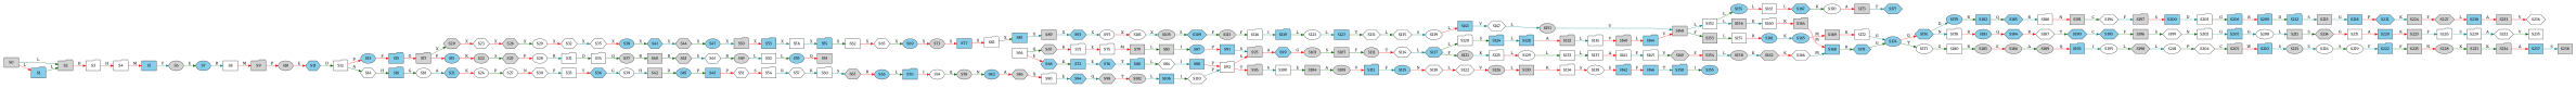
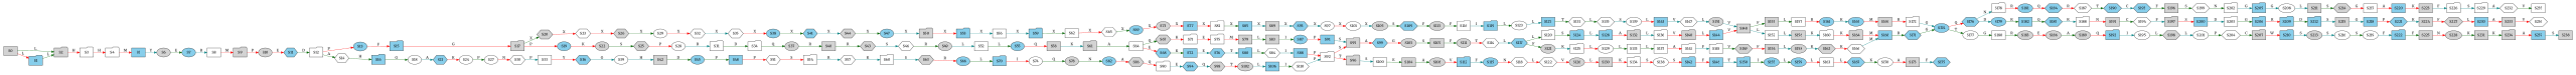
  strict digraph {
    fontname=Merriweather
    rankdir=LR
    node [fillcolor=white fontname=Merriweather shape=folder style=filled]
    edge [color=red fontname=Merriweather]
    S0 [fillcolor=lightgrey shape=box]
    S1 [fillcolor=skyblue]
    S2 [fillcolor=lightgrey]
    S3
    S4
    S5 [fillcolor=skyblue shape=box]
    S6 [fillcolor=lightgrey shape=ellipse]
    S7 [fillcolor=skyblue shape=ellipse]
    S8 [shape=box]
    S9 [fillcolor=lightgrey]
    S10 [fillcolor=lightgrey shape=ellipse]
    S11 [fillcolor=skyblue shape=hexagon]
    S12
    S13 [fillcolor=skyblue shape=ellipse]
    S14 [shape=hexagon]
    S15 [fillcolor=skyblue]
    S16 [fillcolor=skyblue]
    S17 [fillcolor=lightgrey]
    S18 [shape=ellipse]
    S19 [fillcolor=skyblue shape=ellipse]
    S20 [fillcolor=lightgrey shape=hexagon]
    S21 [fillcolor=skyblue shape=hexagon]
    S22 [fillcolor=lightgrey shape=ellipse]
    S23 [shape=hexagon]
    S24 [shape=ellipse]
    S25 [fillcolor=lightgrey shape=hexagon]
    S26 [fillcolor=lightgrey shape=hexagon]
    S27 [shape=ellipse]
    S28 [shape=ellipse]
    S29 [shape=ellipse]
    S30 [shape=hexagon]
    S31
    S32 [shape=hexagon]
    S33 [shape=box]
    S34
    S35 [shape=hexagon]
    S36 [fillcolor=skyblue shape=hexagon]
    S37 [fillcolor=lightgrey shape=ellipse]
    S38 [fillcolor=skyblue shape=ellipse]
    S39 [shape=ellipse]
    S40 [fillcolor=lightgrey shape=box]
    S41 [fillcolor=skyblue shape=hexagon]
    S42 [fillcolor=lightgrey shape=box]
    S43 [fillcolor=lightgrey shape=hexagon]
    S44 [fillcolor=lightgrey shape=hexagon]
    S45 [fillcolor=skyblue shape=ellipse]
    S46 [shape=hexagon]
    S47 [fillcolor=skyblue shape=ellipse]
    S48 [fillcolor=skyblue shape=box]
    S49 [fillcolor=lightgrey shape=ellipse]
    S50 [fillcolor=lightgrey]
    S51 [shape=hexagon]
    S52 [shape=box]
    S53 [fillcolor=skyblue]
    S54
    S55 [fillcolor=skyblue shape=ellipse]
    S56 [shape=box]
    S57 [shape=hexagon]
    S58 [fillcolor=lightgrey shape=box]
    S59 [fillcolor=skyblue]
    S60
+   S61 [fillcolor=lightgrey]
    S62 [shape=box]
    S63 [fillcolor=lightgrey shape=hexagon]
    S64 [shape=box]
    S65 [shape=hexagon]
    S66 [fillcolor=skyblue shape=ellipse]
    S67 [fillcolor=lightgrey shape=hexagon]
    S68 [fillcolor=skyblue shape=hexagon]
    S69 [fillcolor=skyblue shape=ellipse]
    S70 [fillcolor=skyblue]
    S71
    S72 [fillcolor=skyblue shape=box]
    S73 [fillcolor=lightgrey shape=ellipse]
    S74 [shape=ellipse]
    S75
    S76 [fillcolor=skyblue shape=hexagon]
    S77 [fillcolor=skyblue shape=box]
    S78 [fillcolor=lightgrey shape=ellipse]
    S79 [fillcolor=lightgrey shape=box]
    S80 [fillcolor=skyblue]
    S81
    S82 [fillcolor=skyblue shape=ellipse]
    S83 [fillcolor=lightgrey shape=box]
    S84 [shape=hexagon]
    S85 [fillcolor=skyblue shape=box]
    S86 [fillcolor=lightgrey shape=hexagon]
    S87 [fillcolor=skyblue shape=ellipse]
    S88 [fillcolor=skyblue shape=box]
    S89 [fillcolor=lightgrey shape=box]
    S90
    S91 [fillcolor=skyblue shape=box]
    S92
    S93 [fillcolor=skyblue shape=hexagon]
    S94 [fillcolor=skyblue shape=hexagon]
    S95 [fillcolor=lightgrey]
    S96 [fillcolor=lightgrey]
    S97 [shape=ellipse]
    S98 [fillcolor=lightgrey shape=hexagon]
    S99 [fillcolor=skyblue shape=hexagon]
    S100 [shape=box]
    S101 [shape=ellipse]
    S102 [fillcolor=lightgrey shape=ellipse]
    S103 [fillcolor=lightgrey shape=ellipse]
    S104 [fillcolor=lightgrey shape=box]
    S105 [fillcolor=lightgrey shape=ellipse]
    S106 [fillcolor=skyblue shape=box]
    S107 [fillcolor=lightgrey shape=box]
    S108 [fillcolor=lightgrey shape=ellipse]
    S109 [fillcolor=skyblue shape=hexagon]
    S110 [shape=hexagon]
    S111 [fillcolor=lightgrey shape=ellipse]
    S112 [fillcolor=skyblue]
    S113 [fillcolor=lightgrey shape=ellipse]
    S114 [shape=hexagon]
    S115 [fillcolor=skyblue shape=ellipse]
    S116
    S117 [fillcolor=skyblue shape=hexagon]
    S118 [shape=hexagon]
    S119 [fillcolor=skyblue]
    S120
    S121 [fillcolor=lightgrey shape=ellipse]
    S122 [shape=hexagon]
    S123 [shape=ellipse]
    S124 [fillcolor=skyblue]
    S125
    S126 [fillcolor=lightgrey shape=ellipse]
    S127 [fillcolor=skyblue shape=box]
    S128 [fillcolor=skyblue]
    S129 [shape=ellipse]
    S130 [fillcolor=lightgrey shape=box]
    S131 [shape=hexagon]
    S132 [fillcolor=lightgrey]
    S133 [shape=box]
    S134
    S135 [shape=hexagon]
    S136
    S137 [shape=box]
    S138 [shape=ellipse]
    S139 [shape=ellipse]
    S140 [fillcolor=lightgrey]
    S141
    S142 [fillcolor=skyblue]
    S143 [fillcolor=skyblue shape=box]
    S144 [fillcolor=skyblue]
    S145
    S146 [fillcolor=skyblue shape=box]
    S147 [shape=hexagon]
    S148 [fillcolor=lightgrey shape=box]
    S149 [fillcolor=lightgrey shape=hexagon]
    S150 [fillcolor=skyblue]
    S151 [fillcolor=lightgrey shape=ellipse]
    S152 [shape=box]
    S153 [fillcolor=lightgrey shape=box]
    S154 [fillcolor=lightgrey shape=box]
    S155 [fillcolor=skyblue shape=ellipse]
    S156 [fillcolor=lightgrey shape=box]
    S157 [shape=box]
    S158 [fillcolor=lightgrey shape=ellipse]
    S159 [fillcolor=skyblue shape=ellipse]
    S160
    S161 [fillcolor=skyblue shape=ellipse]
    S162 [fillcolor=lightgrey shape=hexagon]
    S163 [shape=box]
    S164 [fillcolor=lightgrey]
    S165 [fillcolor=skyblue shape=ellipse]
    S166 [shape=hexagon]
    S167 [fillcolor=skyblue shape=hexagon]
    S168 [fillcolor=skyblue shape=box]
    S169 [fillcolor=lightgrey shape=box]
    S170 [shape=ellipse]
    S171 [fillcolor=skyblue shape=hexagon]
    S172
    S173 [fillcolor=lightgrey shape=box]
    S174 [fillcolor=skyblue shape=ellipse]
    S175 [fillcolor=skyblue shape=hexagon]
    S176 [fillcolor=skyblue shape=hexagon]
    S177 [shape=ellipse]
    S178
    S179 [fillcolor=skyblue shape=ellipse]
    S180 [shape=box]
    S181 [fillcolor=skyblue shape=ellipse]
    S182 [fillcolor=skyblue shape=box]
    S183 [fillcolor=lightgrey shape=ellipse]
    S184 [fillcolor=skyblue shape=hexagon]
    S185 [fillcolor=skyblue shape=hexagon]
    S186 [fillcolor=lightgrey shape=ellipse]
    S187 [shape=hexagon]
    S188
    S189 [fillcolor=lightgrey shape=ellipse]
    S190 [fillcolor=skyblue shape=hexagon]
    S191 [fillcolor=lightgrey shape=box]
    S192 [fillcolor=skyblue]
    S193 [fillcolor=skyblue shape=hexagon]
    S194 [shape=hexagon]
    S195 [shape=ellipse]
    S196 [fillcolor=lightgrey shape=box]
    S197 [fillcolor=lightgrey]
    S198 [fillcolor=lightgrey shape=hexagon]
    S199 [shape=hexagon]
    S200 [fillcolor=skyblue shape=box]
    S201 [shape=ellipse]
    S202
    S203
    S204 [shape=hexagon]
    S205 [fillcolor=skyblue]
    S206 [fillcolor=skyblue]
    S207 [fillcolor=lightgrey]
    S208 [shape=ellipse]
    S209 [fillcolor=skyblue]
    S210 [fillcolor=skyblue]
    S211 [fillcolor=lightgrey shape=box]
    S212 [fillcolor=skyblue]
    S213 [fillcolor=lightgrey shape=ellipse]
    S214 [fillcolor=lightgrey shape=hexagon]
    S215 [fillcolor=lightgrey shape=box]
    S216 [shape=ellipse]
    S217 [shape=box]
    S218 [fillcolor=skyblue shape=box]
    S219 [shape=ellipse]
    S220 [fillcolor=skyblue shape=box]
    S221 [fillcolor=skyblue shape=hexagon]
    S222 [fillcolor=skyblue]
    S223 [fillcolor=lightgrey shape=box]
    S224 [fillcolor=lightgrey shape=box]
    S225 [fillcolor=lightgrey shape=box]
    S226
    S227 [fillcolor=lightgrey shape=hexagon]
    S228 [fillcolor=lightgrey shape=ellipse]
    S229
    S230 [fillcolor=skyblue shape=box]
    S231 [fillcolor=lightgrey shape=box]
    S232 [shape=hexagon]
    S233 [fillcolor=lightgrey shape=box]
    S234 [fillcolor=lightgrey]
    S235 [shape=box]
    S236 [shape=hexagon]
    S237 [fillcolor=skyblue shape=box]
    S238 [fillcolor=lightgrey shape=box]
    S0 -> S1 [label=L]
    S0 -> S2 [color=darkgreen label=L]
    S1 -> S2 [color=darkgreen label=L]
    S2 -> S3 [label=H]
    S3 -> S4 [label=H]
    S4 -> S5 [label=M]
    S5 -> S6 [color=teal label=Y]
    S6 -> S7 [color=darkgreen label=E]
    S7 -> S8 [color=teal label=R]
    S8 -> S9 [label=M]
    S9 -> S10 [label=P]
    S10 -> S11 [label=E]
    S11 -> S12 [color=darkgreen label=D]
    S12 -> S13 [label=P]
    S12 -> S14 [color=darkgreen label=A]
    S13 -> S15 [label=F]
    S14 -> S16 [color=darkgreen label=H]
    S15 -> S17 [label=G]
    S16 -> S18 [color=darkgreen label=G]
    S17 -> S19 [label=P]
    S17 -> S20 [color=darkgreen label=X]
    S18 -> S21 [color=teal label=A]
    S19 -> S22 [label=K]
    S20 -> S23 [label=X]
    S21 -> S24 [label=K]
    S22 -> S25 [color=darkgreen label=S]
    S23 -> S26 [label=X]
    S24 -> S27 [color=darkgreen label=P]
    S25 -> S28 [label=P]
    S26 -> S29 [color=darkgreen label=X]
    S27 -> S30 [label=N]
    S28 -> S31 [color=teal label=R]
    S29 -> S32 [label=X]
    S30 -> S33 [color=teal label=P]
    S31 -> S34 [color=darkgreen label=D]
    S32 -> S35 [color=teal label=X]
    S33 -> S36 [label=Y]
    S34 -> S37 [color=darkgreen label=Q]
    S35 -> S38 [label=X]
    S36 -> S39 [color=teal label=G]
    S37 -> S40 [color=darkgreen label=R]
    S38 -> S41 [color=darkgreen label=X]
    S39 -> S42 [color=teal label=H]
    S40 -> S43 [color=darkgreen label=R]
    S41 -> S44 [color=teal label=X]
    S42 -> S45 [color=darkgreen label=D]
    S43 -> S46 [color=teal label=S]
    S44 -> S47 [color=darkgreen label=X]
    S45 -> S48 [color=darkgreen label=P]
    S46 -> S49 [color=darkgreen label=R]
    S47 -> S50 [color=teal label=X]
    S48 -> S51 [label=P]
    S49 -> S52 [color=teal label=L]
    S50 -> S53 [label=X]
    S51 -> S54 [label=S]
    S52 -> S55 [color=darkgreen label=L]
    S53 -> S56 [color=teal label=X]
    S54 -> S57 [color=teal label=R]
    S55 -> S58 [label=Q]
    S56 -> S59 [color=teal label=X]
    S57 -> S60 [color=teal label=K]
+   S58 -> S61 [color=teal label=K]
    S59 -> S62 [color=darkgreen label=X]
    S60 -> S63 [color=teal label=S]
+   S61 -> S64 [color=darkgreen label=A]
    S62 -> S65 [label=X]
    S63 -> S66 [label=R]
    S64 -> S67 [color=darkgreen label=Q]
    S64 -> S68 [label=E]
    S65 -> S69 [color=darkgreen label=X]
    S66 -> S70 [color=darkgreen label=L]
    S67 -> S71 [label=K]
    S68 -> S72 [color=darkgreen label=K]
    S69 -> S73 [label=X]
    S70 -> S74 [label=I]
    S71 -> S75 [label=E]
    S72 -> S76 [color=teal label=E]
    S73 -> S77 [label=X]
    S74 -> S78 [color=darkgreen label=Q]
    S75 -> S79 [label=M]
    S76 -> S80 [color=teal label=T]
    S77 -> S81 [label=X]
    S78 -> S82 [color=darkgreen label=N]
    S79 -> S83 [color=darkgreen label=L]
    S80 -> S84 [color=darkgreen label=L]
    S81 -> S85 [color=darkgreen label=X]
    S82 -> S86 [label=A]
    S83 -> S87 [color=darkgreen label=I]
    S84 -> S88 [color=teal label=I]
    S85 -> S89 [color=teal label=X]
    S86 -> S90 [label=Q]
    S87 -> S91 [label=P]
    S88 -> S92 [label=P]
    S89 -> S93 [color=teal label=X]
    S90 -> S94 [color=teal label=E]
    S91 -> S95 [color=teal label=S]
    S92 -> S95 [label=S]
    S92 -> S96 [label=T]
    S93 -> S97 [color=teal label=X]
    S94 -> S98 [color=teal label=Q]
    S95 -> S99 [label=A]
    S96 -> S100 [color=teal label=S]
    S97 -> S101 [label=X]
    S98 -> S102 [label=T]
    S99 -> S103 [label=G]
    S100 -> S104 [color=darkgreen label=E]
    S101 -> S105 [color=teal label=X]
    S102 -> S106 [color=teal label=L]
    S103 -> S107 [color=darkgreen label=S]
    S104 -> S108 [color=darkgreen label=A]
    S105 -> S109 [color=darkgreen label=S]
    S106 -> S110 [color=darkgreen label=I]
    S107 -> S111 [color=darkgreen label=F]
    S108 -> S112 [label=V]
    S109 -> S113 [color=darkgreen label=F]
    S110 -> S92 [color=teal label=P]
    S111 -> S114 [label=T]
    S112 -> S115 [color=teal label=F]
    S113 -> S116 [color=darkgreen label=F]
    S114 -> S117 [color=teal label=L]
    S115 -> S118 [label=N]
    S116 -> S119 [color=teal label=I]
    S117 -> S120 [color=darkgreen label=L]
    S117 -> S121 [color=darkgreen label=F]
    S118 -> S122 [label=L]
    S119 -> S123 [color=darkgreen label=L]
    S120 -> S124 [color=darkgreen label=S]
    S121 -> S125 [color=teal label=K]
    S122 -> S126 [label=V]
    S123 -> S127 [color=teal label=L]
    S124 -> S128 [color=teal label=L]
    S125 -> S129 [label=L]
    S126 -> S130 [label=L]
    S127 -> S131 [color=darkgreen label=T]
    S128 -> S132 [label=A]
    S129 -> S133 [color=darkgreen label=L]
    S130 -> S134 [label=K]
    S131 -> S135 [color=darkgreen label=L]
    S132 -> S136 [color=teal label=L]
    S133 -> S137 [color=darkgreen label=L]
    S134 -> S138 [label=S]
    S135 -> S139 [color=teal label=S]
    S136 -> S140 [label=V]
    S137 -> S141 [label=A]
    S138 -> S142 [label=S]
    S139 -> S143 [label=L]
    S140 -> S144 [label=L]
    S141 -> S145 [color=teal label=F]
    S142 -> S146 [label=F]
    S143 -> S147 [color=teal label=V]
    S144 -> S148 [label=V]
    S145 -> S149 [color=darkgreen label=V]
    S146 -> S150 [color=teal label=T]
    S147 -> S151 [color=teal label=L]
    S148 -> S152 [color=teal label=L]
    S148 -> S153 [color=darkgreen label=F]
    S149 -> S154 [label=F]
    S150 -> S155 [color=darkgreen label=I]
    S151 -> S148 [color=teal label=V]
    S152 -> S156 [color=teal label=L]
    S153 -> S157 [color=darkgreen label=L]
    S154 -> S158 [color=teal label=L]
-   S152 -> S159 [color=darkgreen label=L]
+   S155 -> S159 [color=darkgreen label=L]
    S156 -> S160 [color=teal label=K]
    S157 -> S161 [label=R]
    S158 -> S162 [color=teal label=K]
    S159 -> S163 [label=L]
    S160 -> S164 [label=K]
    S161 -> S165 [color=teal label=K]
    S162 -> S166 [label=K]
    S163 -> S167 [label=L]
    S164 -> S168 [label=M]
    S165 -> S169 [label=M]
    S166 -> S168 [color=teal label=M]
    S167 -> S170 [color=darkgreen label=K]
    S168 -> S171 [color=darkgreen label=R]
    S169 -> S172 [label=R]
    S170 -> S173 [label=A]
    S171 -> S174 [color=darkgreen label=G]
    S172 -> S174 [color=teal label=G]
    S173 -> S175 [color=teal label=F]
    S174 -> S176 [label=Q]
    S174 -> S177 [color=darkgreen label=T]
    S176 -> S178 [color=teal label=N]
    S176 -> S179 [color=teal label=D]
    S177 -> S180 [color=darkgreen label=G]
    S178 -> S181 [label=R]
    S179 -> S182 [color=darkgreen label=R]
    S180 -> S183 [color=darkgreen label=R]
    S181 -> S184 [label=Q]
    S182 -> S185 [color=darkgreen label=Q]
    S183 -> S186 [label=E]
    S184 -> S187 [label=R]
    S185 -> S188 [color=teal label=R]
    S186 -> S189 [color=darkgreen label=A]
    S187 -> S190 [color=darkgreen label=T]
    S188 -> S191 [label=N]
    S189 -> S192 [label=Q]
    S190 -> S193 [color=teal label=C]
    S191 -> S194 [color=darkgreen label=C]
    S192 -> S195 [color=teal label=I]
    S193 -> S196 [color=darkgreen label=F]
    S194 -> S197 [color=teal label=F]
    S195 -> S198 [color=darkgreen label=L]
    S196 -> S199 [color=darkgreen label=S]
    S197 -> S200 [label=S]
    S198 -> S201 [color=teal label=L]
    S199 -> S202 [color=darkgreen label=N]
    S200 -> S203 [color=teal label=D]
    S201 -> S204 [color=darkgreen label=P]
    S202 -> S205 [color=teal label=G]
    S203 -> S206 [color=darkgreen label=G]
    S204 -> S207 [color=darkgreen label=C]
    S205 -> S208 [color=teal label=G]
    S206 -> S209 [label=R]
    S207 -> S210 [label=W]
    S208 -> S211 [color=teal label=L]
    S209 -> S212 [color=darkgreen label=D]
    S210 -> S213 [color=teal label=S]
    S211 -> S214 [color=darkgreen label=S]
    S212 -> S215 [color=teal label=S]
    S213 -> S216 [color=teal label=S]
    S214 -> S217 [label=G]
    S215 -> S218 [color=teal label=G]
    S216 -> S219 [color=darkgreen label=S]
    S217 -> S220 [label=A]
    S218 -> S221 [label=P]
    S219 -> S222 [color=teal label=F]
    S220 -> S223 [label=K]
    S221 -> S224 [color=teal label=K]
    S222 -> S225 [color=darkgreen label=F]
    S223 -> S226 [color=teal label=F]
    S224 -> S227 [label=F]
    S225 -> S228 [label=N]
    S226 -> S229 [color=teal label=S]
    S227 -> S230 [label=L]
    S228 -> S231 [color=darkgreen label=K]
    S229 -> S232 [color=teal label=A]
    S230 -> S233 [label=A]
    S231 -> S234 [color=darkgreen label=K]
    S232 -> S235 [color=darkgreen label=V]
    S233 -> S236 [label=V]
    S234 -> S237 [label=A]
    S237 -> S238 [color=teal label=S]
  }
